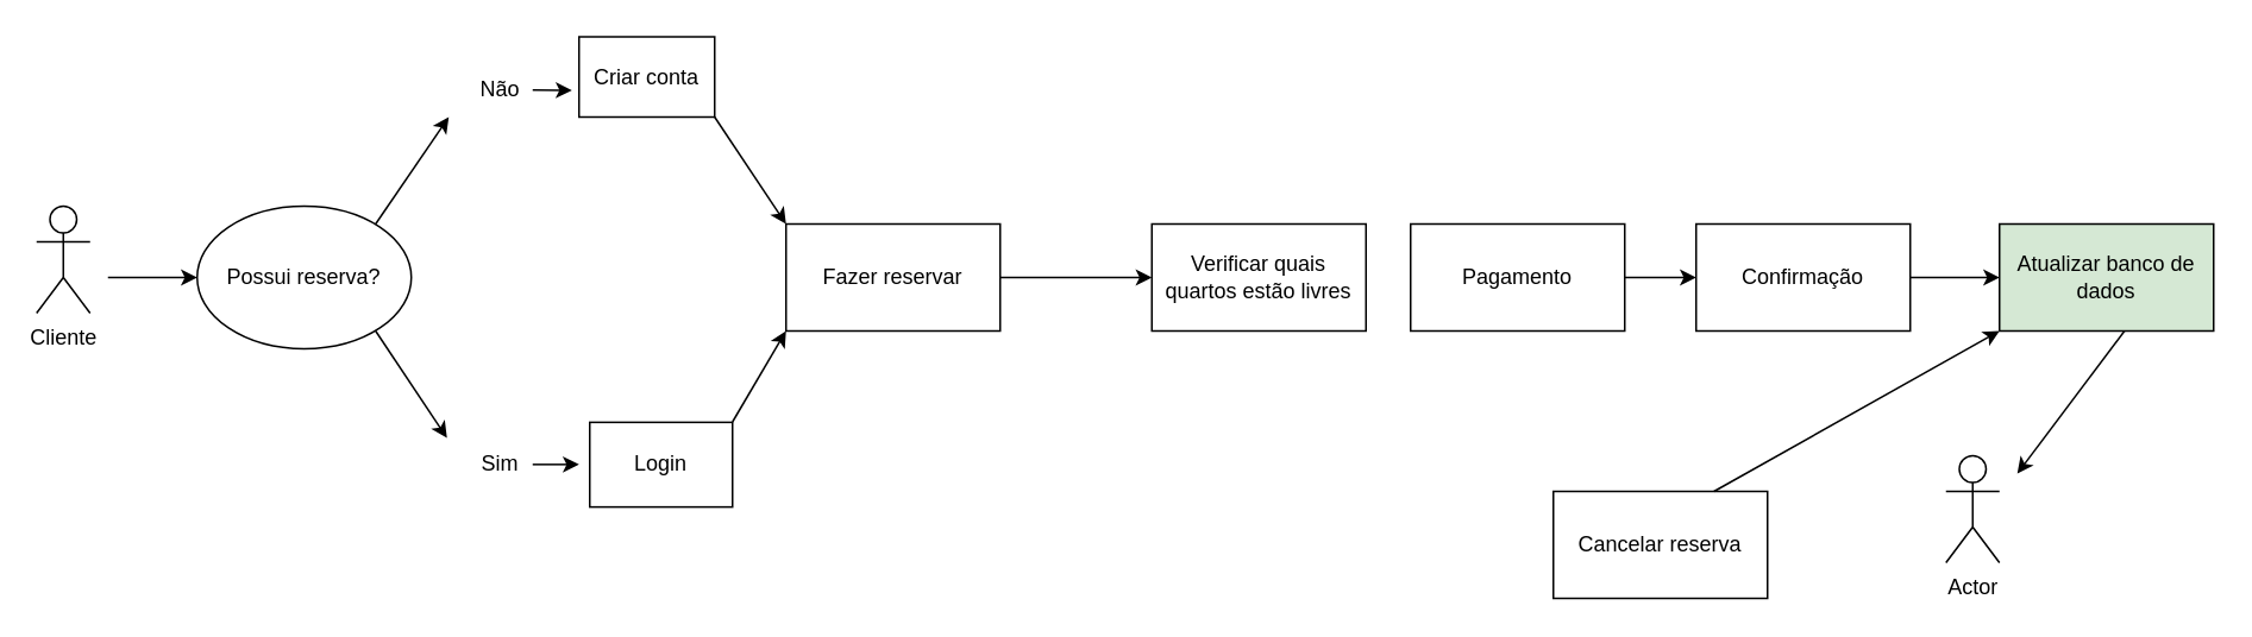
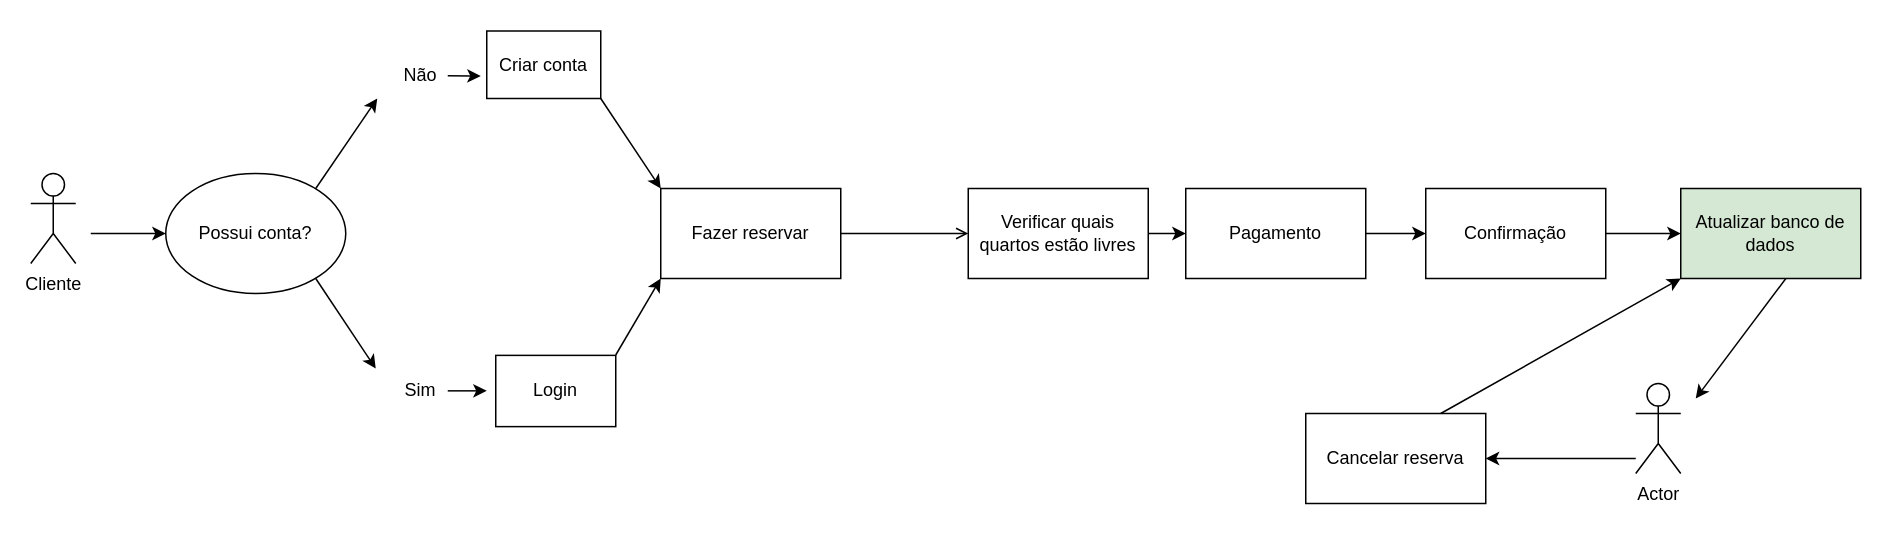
  <mxCell id="0" />
  <mxCell id="1" parent="0" />
  <mxCell id="2" value="Cliente" style="shape=umlActor;verticalLabelPosition=bottom;verticalAlign=top;html=1;outlineConnect=0;" parent="1" vertex="1"><mxGeometry x="20" y="115" width="30" height="60" as="geometry" /></mxCell>
  <mxCell id="3" value="" style="endArrow=classic;html=1;rounded=0;" parent="1" edge="1"><mxGeometry width="50" height="50" relative="1" as="geometry"><mxPoint x="60" y="155" as="sourcePoint" /><mxPoint x="110" y="155" as="targetPoint" /></mxGeometry></mxCell>
- <mxCell id="4" value="Possui reserva?" style="ellipse;whiteSpace=wrap;html=1;" parent="1" vertex="1"><mxGeometry x="110" y="115" width="120" height="80" as="geometry" /></mxCell>
+ <mxCell id="4" value="Possui conta?" style="ellipse;whiteSpace=wrap;html=1;" parent="1" vertex="1"><mxGeometry x="110" y="115" width="120" height="80" as="geometry" /></mxCell>
  <mxCell id="5" value="" style="endArrow=classic;html=1;rounded=0;" parent="1" edge="1"><mxGeometry width="50" height="50" relative="1" as="geometry"><mxPoint x="210" y="125" as="sourcePoint" /><mxPoint x="251" y="65" as="targetPoint" /></mxGeometry></mxCell>
  <mxCell id="6" value="" style="endArrow=classic;html=1;rounded=0;" parent="1" edge="1"><mxGeometry width="50" height="50" relative="1" as="geometry"><mxPoint x="210" y="185" as="sourcePoint" /><mxPoint x="250" y="245" as="targetPoint" /></mxGeometry></mxCell>
  <mxCell id="7" value="Não" style="text;html=1;align=center;verticalAlign=middle;whiteSpace=wrap;rounded=0;" parent="1" vertex="1"><mxGeometry x="250" y="35" width="60" height="30" as="geometry" /></mxCell>
  <mxCell id="8" value="Sim" style="text;html=1;align=center;verticalAlign=middle;whiteSpace=wrap;rounded=0;" parent="1" vertex="1"><mxGeometry x="250" y="245" width="60" height="30" as="geometry" /></mxCell>
  <mxCell id="9" value="Login" style="rounded=0;whiteSpace=wrap;html=1;" parent="1" vertex="1"><mxGeometry x="330" y="236.25" width="80" height="47.5" as="geometry" /></mxCell>
  <mxCell id="10" value="Criar conta" style="rounded=0;whiteSpace=wrap;html=1;" parent="1" vertex="1"><mxGeometry x="324" y="20" width="76" height="45" as="geometry" /></mxCell>
  <mxCell id="11" value="Fazer reservar" style="rounded=0;whiteSpace=wrap;html=1;" parent="1" vertex="1"><mxGeometry x="440" y="125" width="120" height="60" as="geometry" /></mxCell>
  <mxCell id="12" value="Verificar quais quartos estão livres" style="rounded=0;whiteSpace=wrap;html=1;" parent="1" vertex="1"><mxGeometry x="645" y="125" width="120" height="60" as="geometry" /></mxCell>
  <mxCell id="13" value="Pagamento" style="rounded=0;whiteSpace=wrap;html=1;" parent="1" vertex="1"><mxGeometry x="790" y="125" width="120" height="60" as="geometry" /></mxCell>
  <mxCell id="14" value="" style="endArrow=classic;html=1;rounded=0;exitX=1;exitY=1;exitDx=0;exitDy=0;entryX=0;entryY=0;entryDx=0;entryDy=0;" parent="1" source="10" target="11" edge="1"><mxGeometry width="50" height="50" relative="1" as="geometry"><mxPoint x="400" y="75" as="sourcePoint" /><mxPoint x="443" y="115" as="targetPoint" /></mxGeometry></mxCell>
  <mxCell id="15" value="" style="endArrow=classic;html=1;rounded=0;entryX=0;entryY=1;entryDx=0;entryDy=0;" parent="1" target="11" edge="1"><mxGeometry width="50" height="50" relative="1" as="geometry"><mxPoint x="410" y="236" as="sourcePoint" /><mxPoint x="447" y="196.25" as="targetPoint" /></mxGeometry></mxCell>
- <mxCell id="16" value="" style="endArrow=classic;html=1;rounded=0;exitX=1;exitY=0.5;exitDx=0;exitDy=0;" parent="1" source="11" target="12" edge="1"><mxGeometry width="50" height="50" relative="1" as="geometry"><mxPoint x="550" y="165" as="sourcePoint" /><mxPoint x="610" y="165" as="targetPoint" /></mxGeometry></mxCell>
+ <mxCell id="16" value="" style="endArrow=open;html=1;rounded=0;exitX=1;exitY=0.5;exitDx=0;exitDy=0;" parent="1" source="11" target="12" edge="1"><mxGeometry width="50" height="50" relative="1" as="geometry"><mxPoint x="550" y="165" as="sourcePoint" /><mxPoint x="610" y="165" as="targetPoint" /></mxGeometry></mxCell>
+ <mxCell id="17" value="" style="endArrow=classic;html=1;rounded=0;exitX=1;exitY=0.5;exitDx=0;exitDy=0;entryX=0;entryY=0.5;entryDx=0;entryDy=0;" parent="1" source="12" target="13" edge="1"><mxGeometry width="50" height="50" relative="1" as="geometry"><mxPoint x="750" y="145" as="sourcePoint" /><mxPoint x="800" y="165" as="targetPoint" /></mxGeometry></mxCell>
  <mxCell id="18" value="Confirmação" style="rounded=0;whiteSpace=wrap;html=1;" parent="1" vertex="1"><mxGeometry x="950" y="125" width="120" height="60" as="geometry" /></mxCell>
  <mxCell id="19" value="Atualizar banco de dados" style="rounded=0;whiteSpace=wrap;html=1;fillColor=#d5e8d4;" parent="1" vertex="1"><mxGeometry x="1120" y="125" width="120" height="60" as="geometry" /></mxCell>
  <mxCell id="20" value="" style="endArrow=classic;html=1;rounded=0;entryX=0;entryY=0.5;entryDx=0;entryDy=0;exitX=1;exitY=0.5;exitDx=0;exitDy=0;exitPerimeter=0;" parent="1" source="13" target="18" edge="1"><mxGeometry width="50" height="50" relative="1" as="geometry"><mxPoint x="900" y="265" as="sourcePoint" /><mxPoint x="950" y="215" as="targetPoint" /></mxGeometry></mxCell>
  <mxCell id="21" value="" style="endArrow=classic;html=1;rounded=0;entryX=0;entryY=0.5;entryDx=0;entryDy=0;" parent="1" target="19" edge="1"><mxGeometry width="50" height="50" relative="1" as="geometry"><mxPoint x="1070" y="155" as="sourcePoint" /><mxPoint x="970" y="285" as="targetPoint" /></mxGeometry></mxCell>
  <mxCell id="22" value="" style="endArrow=classic;html=1;rounded=0;exitX=0.584;exitY=1;exitDx=0;exitDy=0;exitPerimeter=0;" parent="1" source="19" edge="1"><mxGeometry width="50" height="50" relative="1" as="geometry"><mxPoint x="1190.04" y="325" as="sourcePoint" /><mxPoint x="1130" y="265" as="targetPoint" /></mxGeometry></mxCell>
  <mxCell id="23" value="Actor" style="shape=umlActor;verticalLabelPosition=bottom;verticalAlign=top;html=1;outlineConnect=0;" parent="1" vertex="1"><mxGeometry x="1090" y="255" width="30" height="60" as="geometry" /></mxCell>
+ <mxCell id="24" value="" style="endArrow=classic;html=1;rounded=0;exitX=0;exitY=0.833;exitDx=0;exitDy=0;exitPerimeter=0;" parent="1" source="23" target="25" edge="1"><mxGeometry width="50" height="50" relative="1" as="geometry"><mxPoint x="940" y="485" as="sourcePoint" /><mxPoint x="990" y="435" as="targetPoint" /></mxGeometry></mxCell>
  <mxCell id="25" value="Cancelar reserva" style="rounded=0;whiteSpace=wrap;html=1;" parent="1" vertex="1"><mxGeometry x="870" y="275" width="120" height="60" as="geometry" /></mxCell>
  <mxCell id="26" value="" style="endArrow=classic;html=1;rounded=0;exitX=0.75;exitY=0;exitDx=0;exitDy=0;exitPerimeter=0;" parent="1" source="25" edge="1"><mxGeometry width="50" height="50" relative="1" as="geometry"><mxPoint x="820" y="375" as="sourcePoint" /><mxPoint x="1120" y="185" as="targetPoint" /></mxGeometry></mxCell>
  <mxCell id="27" value="" style="endArrow=classic;html=1;rounded=0;" parent="1" edge="1"><mxGeometry width="50" height="50" relative="1" as="geometry"><mxPoint x="298" y="259.9" as="sourcePoint" /><mxPoint x="324" y="259.9" as="targetPoint" /><Array as="points" /></mxGeometry></mxCell>
  <mxCell id="28" value="" style="endArrow=classic;html=1;rounded=0;" parent="1" edge="1"><mxGeometry width="50" height="50" relative="1" as="geometry"><mxPoint x="298" y="49.87" as="sourcePoint" /><mxPoint x="320" y="50" as="targetPoint" /><Array as="points" /></mxGeometry></mxCell>
